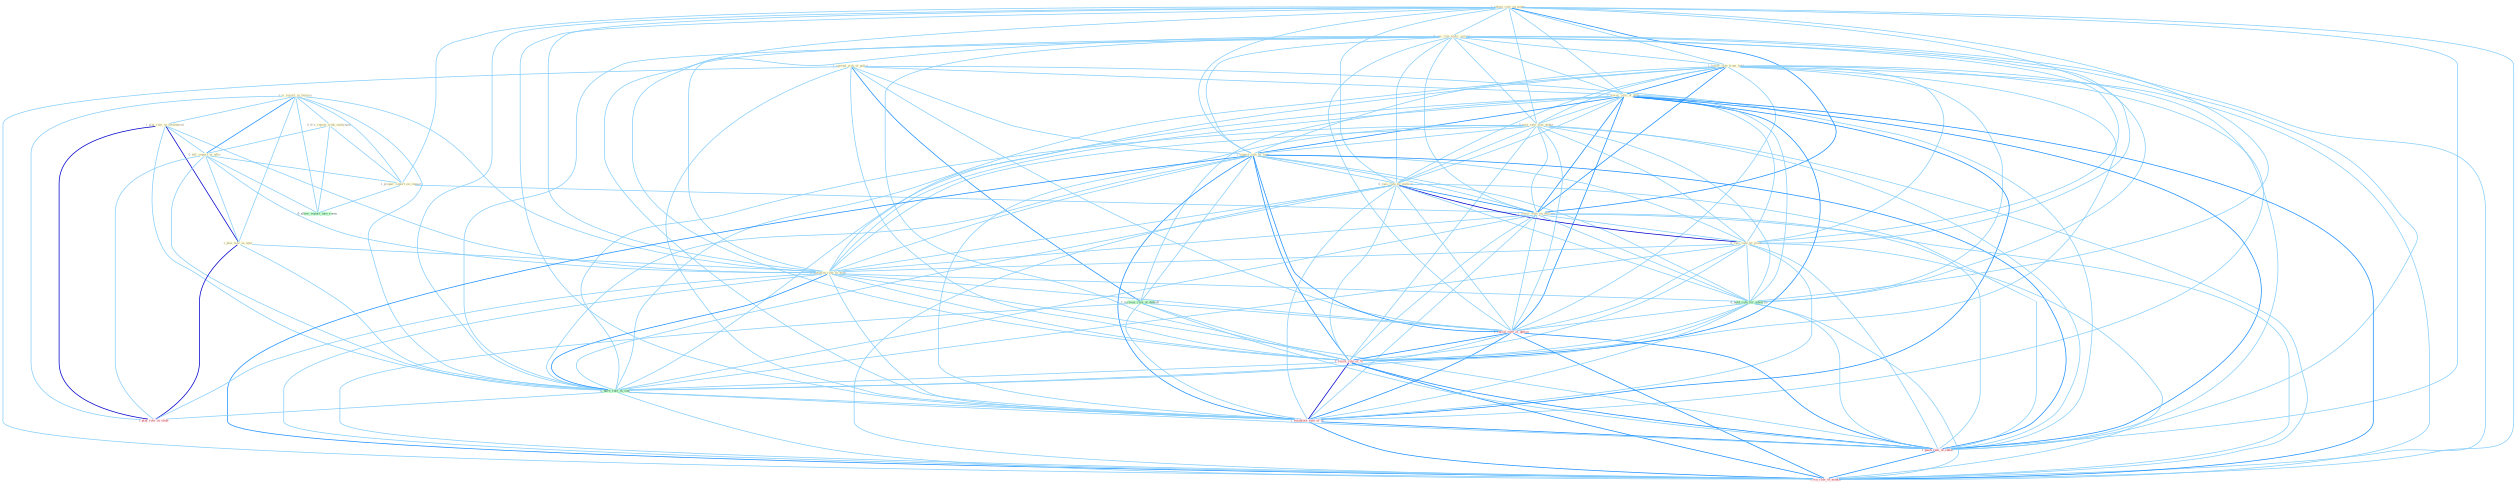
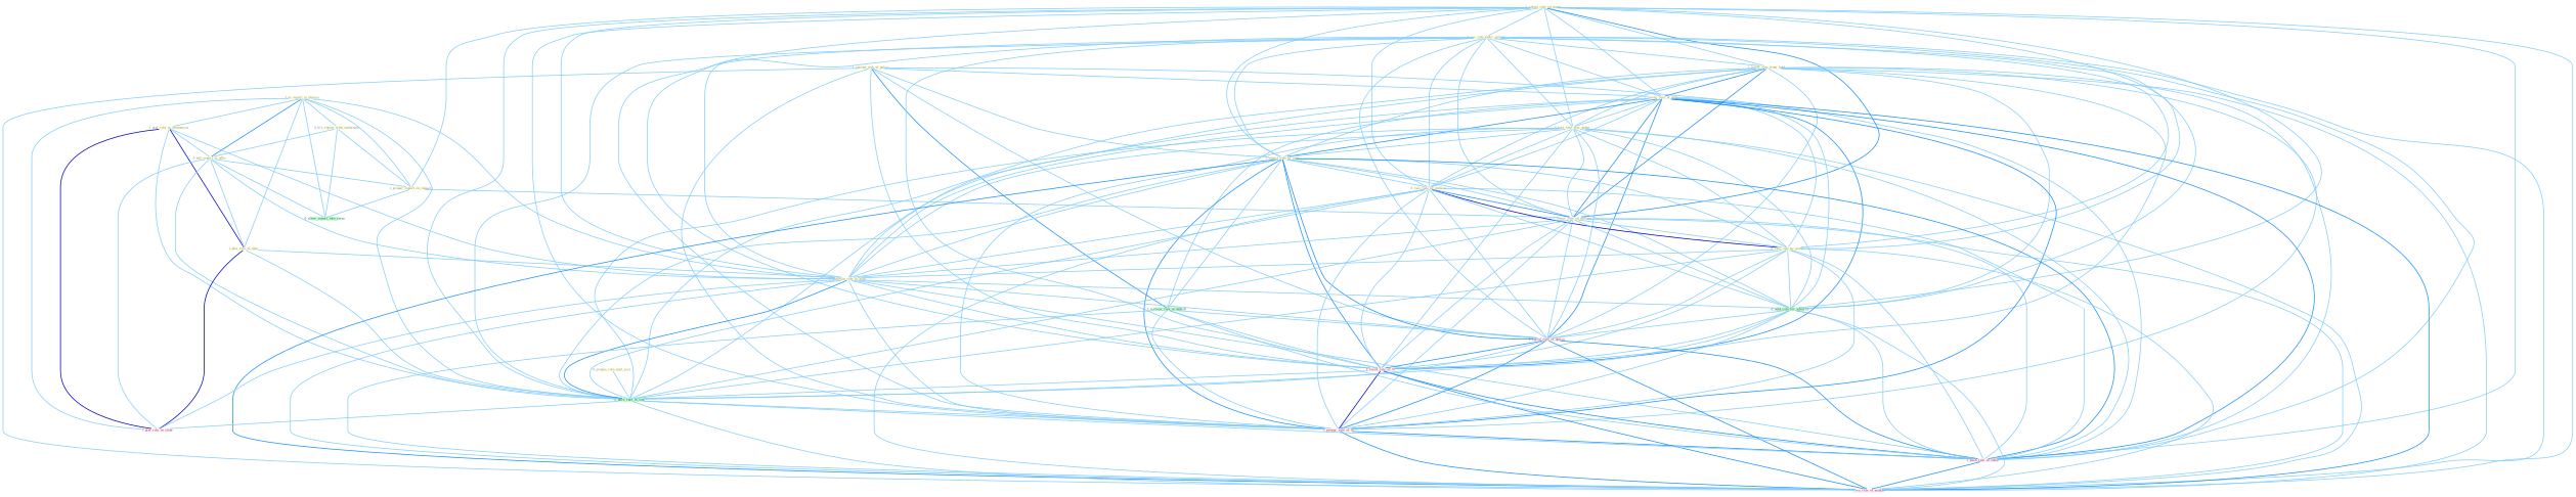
  graph {
    node [color="#ffffe0" fixedsize=true fontcolor="#8b7d6b" fontsize=4 shape=polygon style=filled]
    edge [color="#87cefa" w=1]
    "1_is_report_in_bureau " [height=.06 width=.5]
    "1_spread_risk_of_polici " [height=.06 width=.5]
    "0_file_report_with_entitynam " [height=.06 width=.5]
    "1_retain_rate_on_paper " [height=.06 width=.5]
    "0_eas_rate_befor_spring " [height=.06 width=.5]
    "0_lower_rate_from_hold " [height=.06 width=.5]
    "1_lower_rate_of_debt " [height=.06 width=.5]
    "0_turn_rate_sinc_debut " [height=.06 width=.5]
+   "0_propos_rule_next_year " [height=.06 width=.5]
    "1_plai_role_in_settlement " [height=.06 width=.5]
    "0_tell_report_in_offic " [height=.06 width=.5]
    "1_prepar_report_on_impact " [height=.06 width=.5]
    "1_expect_rate_of_loan " [height=.06 width=.5]
    "0_rais_rate_by_million " [height=.06 width=.5]
    "1_lower_rate_on_million " [height=.06 width=.5]
    "0_rais_rate_by_point " [height=.06 width=.5]
    "1_plai_role_in_oper " [height=.06 width=.5]
    "0_question_rate_in_hear " [height=.06 width=.5]
    "1_calcul_rate_of_option " [color="#fff0f5" fontcolor="#b22222" height=.06 width=.5]
    "1_reach_rate_of_% " [color="#fff0f5" fontcolor="#b22222" height=.06 width=.5]
-   "1_establish_rate_of_% " [color="#fff0f5" fontcolor="#b22222" height=.06 width=.5]
+   "1_establish_rate_of_% " [color="#fff0f5" fontcolor="#b22222" height=.06 width=.5 label="1_prepar_rate_of_%"]
    "0_plai_role_in_slide " [color="#fff0f5" fontcolor="#b22222" height=.06 width=.5]
    "1_push_rate_of_inflat " [color="#fff0f5" fontcolor="#b22222" height=.06 width=.5]
    "1_wa_rate_of_month " [color="#fff0f5" fontcolor="#b22222" height=.06 width=.5]
    "0_allow_report_into_room " [color="#BDFCC9" fontcolor="#2f4f4f" height=.06 width=.5]
    n26 [color="#BDFCC9" fontcolor="#2f4f4f" height=.06 label="0_have_rate_in_sinc" width=.5]
    "1_increas_risk_of_default " [color="#BDFCC9" fontcolor="#2f4f4f" height=.06 width=.5]
    "0_hold_rate_for_advertis " [color="#BDFCC9" fontcolor="#2f4f4f" height=.06 width=.5]
    subgraph sub_1 {
      "1_is_report_in_bureau "
      "1_spread_risk_of_polici "
      "0_file_report_with_entitynam "
      "1_retain_rate_on_paper "
      "0_eas_rate_befor_spring "
      "0_lower_rate_from_hold "
      "1_lower_rate_of_debt "
      "0_turn_rate_sinc_debut "
+     "0_propos_rule_next_year "
      "1_plai_role_in_settlement "
      "0_tell_report_in_offic "
      "1_prepar_report_on_impact "
      "1_expect_rate_of_loan "
      "0_rais_rate_by_million "
      "1_lower_rate_on_million "
      "0_rais_rate_by_point "
      "1_plai_role_in_oper "
      "0_question_rate_in_hear "
    }
    subgraph sub_2 {
      "1_calcul_rate_of_option "
      "1_reach_rate_of_% "
      "1_establish_rate_of_% "
      "0_plai_role_in_slide "
      "1_push_rate_of_inflat "
      "1_wa_rate_of_month "
    }
    "1_is_report_in_bureau " -- "0_file_report_with_entitynam "
    "1_is_report_in_bureau " -- "1_plai_role_in_settlement "
    "1_is_report_in_bureau " -- "0_tell_report_in_offic " [color="#1e90ff" w=2]
    "1_is_report_in_bureau " -- "1_prepar_report_on_impact "
    "1_is_report_in_bureau " -- "1_plai_role_in_oper "
    "1_is_report_in_bureau " -- "0_question_rate_in_hear "
    "1_is_report_in_bureau " -- "0_plai_role_in_slide "
    "1_is_report_in_bureau " -- "0_allow_report_into_room "
    "1_is_report_in_bureau " -- n26
    "1_spread_risk_of_polici " -- "1_lower_rate_of_debt "
    "1_spread_risk_of_polici " -- "1_expect_rate_of_loan "
    "1_spread_risk_of_polici " -- "1_calcul_rate_of_option "
    "1_spread_risk_of_polici " -- "1_reach_rate_of_% "
    "1_spread_risk_of_polici " -- "1_establish_rate_of_% "
    "1_spread_risk_of_polici " -- "1_push_rate_of_inflat "
    "1_spread_risk_of_polici " -- "1_wa_rate_of_month "
    "1_spread_risk_of_polici " -- "1_increas_risk_of_default " [color="#1e90ff" w=2]
    "0_file_report_with_entitynam " -- "0_tell_report_in_offic "
    "0_file_report_with_entitynam " -- "1_prepar_report_on_impact "
    "0_file_report_with_entitynam " -- "0_allow_report_into_room "
    "1_retain_rate_on_paper " -- "0_eas_rate_befor_spring "
    "1_retain_rate_on_paper " -- "0_lower_rate_from_hold "
    "1_retain_rate_on_paper " -- "1_lower_rate_of_debt "
    "1_retain_rate_on_paper " -- "0_turn_rate_sinc_debut "
    "1_retain_rate_on_paper " -- "1_prepar_report_on_impact "
    "1_retain_rate_on_paper " -- "1_expect_rate_of_loan "
    "1_retain_rate_on_paper " -- "0_rais_rate_by_million "
    "1_retain_rate_on_paper " -- "1_lower_rate_on_million " [color="#1e90ff" w=2]
    "1_retain_rate_on_paper " -- "0_rais_rate_by_point "
    "1_retain_rate_on_paper " -- "0_question_rate_in_hear "
    "1_retain_rate_on_paper " -- "1_reach_rate_of_% "
    "1_retain_rate_on_paper " -- "1_establish_rate_of_% "
    "1_retain_rate_on_paper " -- "1_push_rate_of_inflat "
    "1_retain_rate_on_paper " -- "1_wa_rate_of_month "
    "1_retain_rate_on_paper " -- n26
    "1_retain_rate_on_paper " -- "0_hold_rate_for_advertis "
    "0_eas_rate_befor_spring " -- "0_lower_rate_from_hold "
    "0_eas_rate_befor_spring " -- "1_lower_rate_of_debt "
    "0_eas_rate_befor_spring " -- "0_turn_rate_sinc_debut "
    "0_eas_rate_befor_spring " -- "1_expect_rate_of_loan "
    "0_eas_rate_befor_spring " -- "0_rais_rate_by_million "
    "0_eas_rate_befor_spring " -- "1_lower_rate_on_million "
    "0_eas_rate_befor_spring " -- "0_rais_rate_by_point "
    "0_eas_rate_befor_spring " -- "0_question_rate_in_hear "
    "0_eas_rate_befor_spring " -- "1_calcul_rate_of_option "
    "0_eas_rate_befor_spring " -- "1_reach_rate_of_% "
    "0_eas_rate_befor_spring " -- "1_establish_rate_of_% "
    "0_eas_rate_befor_spring " -- "1_push_rate_of_inflat "
    "0_eas_rate_befor_spring " -- "1_wa_rate_of_month "
    "0_eas_rate_befor_spring " -- n26
    "0_eas_rate_befor_spring " -- "0_hold_rate_for_advertis "
    "0_lower_rate_from_hold " -- "1_lower_rate_of_debt " [color="#1e90ff" w=2]
    "0_lower_rate_from_hold " -- "0_turn_rate_sinc_debut "
    "0_lower_rate_from_hold " -- "1_expect_rate_of_loan "
    "0_lower_rate_from_hold " -- "0_rais_rate_by_million "
    "0_lower_rate_from_hold " -- "1_lower_rate_on_million " [color="#1e90ff" w=2]
-   "0_lower_rate_from_hold " -- "0_rais_rate_by_point "
    "0_lower_rate_from_hold " -- "0_question_rate_in_hear "
    "0_lower_rate_from_hold " -- "1_calcul_rate_of_option "
    "0_lower_rate_from_hold " -- "1_reach_rate_of_% "
    "0_lower_rate_from_hold " -- "1_establish_rate_of_% "
    "0_lower_rate_from_hold " -- "1_push_rate_of_inflat "
    "0_lower_rate_from_hold " -- "1_wa_rate_of_month "
    "0_lower_rate_from_hold " -- n26
    "0_lower_rate_from_hold " -- "0_hold_rate_for_advertis "
    "1_lower_rate_of_debt " -- "0_turn_rate_sinc_debut "
    "1_lower_rate_of_debt " -- "1_expect_rate_of_loan " [color="#1e90ff" w=2]
    "1_lower_rate_of_debt " -- "0_rais_rate_by_million "
    "1_lower_rate_of_debt " -- "1_lower_rate_on_million " [color="#1e90ff" w=2]
    "1_lower_rate_of_debt " -- "0_rais_rate_by_point "
    "1_lower_rate_of_debt " -- "0_question_rate_in_hear "
    "1_lower_rate_of_debt " -- "1_calcul_rate_of_option " [color="#1e90ff" w=2]
    "1_lower_rate_of_debt " -- "1_reach_rate_of_% " [color="#1e90ff" w=2]
    "1_lower_rate_of_debt " -- "1_establish_rate_of_% " [color="#1e90ff" w=2]
    "1_lower_rate_of_debt " -- "1_push_rate_of_inflat " [color="#1e90ff" w=2]
    "1_lower_rate_of_debt " -- "1_wa_rate_of_month " [color="#1e90ff" w=2]
    "1_lower_rate_of_debt " -- n26
    "1_lower_rate_of_debt " -- "1_increas_risk_of_default "
    "1_lower_rate_of_debt " -- "0_hold_rate_for_advertis "
    "0_turn_rate_sinc_debut " -- "1_expect_rate_of_loan "
    "0_turn_rate_sinc_debut " -- "0_rais_rate_by_million "
    "0_turn_rate_sinc_debut " -- "1_lower_rate_on_million "
    "0_turn_rate_sinc_debut " -- "0_rais_rate_by_point "
    "0_turn_rate_sinc_debut " -- "0_question_rate_in_hear "
    "0_turn_rate_sinc_debut " -- "1_calcul_rate_of_option "
    "0_turn_rate_sinc_debut " -- "1_reach_rate_of_% "
    "0_turn_rate_sinc_debut " -- "1_establish_rate_of_% "
    "0_turn_rate_sinc_debut " -- "1_push_rate_of_inflat "
    "0_turn_rate_sinc_debut " -- "1_wa_rate_of_month "
    "0_turn_rate_sinc_debut " -- n26
    "0_turn_rate_sinc_debut " -- "0_hold_rate_for_advertis "
+   "0_propos_rule_next_year " -- n26
    "1_plai_role_in_settlement " -- "0_tell_report_in_offic "
    "1_plai_role_in_settlement " -- "1_plai_role_in_oper " [color="#0000cd" w=3]
    "1_plai_role_in_settlement " -- "0_question_rate_in_hear "
    "1_plai_role_in_settlement " -- "0_plai_role_in_slide " [color="#0000cd" w=3]
    "1_plai_role_in_settlement " -- n26
    "0_tell_report_in_offic " -- "1_prepar_report_on_impact "
    "0_tell_report_in_offic " -- "1_plai_role_in_oper "
    "0_tell_report_in_offic " -- "0_question_rate_in_hear "
    "0_tell_report_in_offic " -- "0_plai_role_in_slide "
    "0_tell_report_in_offic " -- "0_allow_report_into_room "
    "0_tell_report_in_offic " -- n26
    "1_prepar_report_on_impact " -- "1_lower_rate_on_million "
    "1_prepar_report_on_impact " -- "0_allow_report_into_room "
    "1_expect_rate_of_loan " -- "0_rais_rate_by_million "
    "1_expect_rate_of_loan " -- "1_lower_rate_on_million "
    "1_expect_rate_of_loan " -- "0_rais_rate_by_point "
    "1_expect_rate_of_loan " -- "0_question_rate_in_hear "
    "1_expect_rate_of_loan " -- "1_calcul_rate_of_option " [color="#1e90ff" w=2]
    "1_expect_rate_of_loan " -- "1_reach_rate_of_% " [color="#1e90ff" w=2]
    "1_expect_rate_of_loan " -- "1_establish_rate_of_% " [color="#1e90ff" w=2]
    "1_expect_rate_of_loan " -- "1_push_rate_of_inflat " [color="#1e90ff" w=2]
    "1_expect_rate_of_loan " -- "1_wa_rate_of_month " [color="#1e90ff" w=2]
    "1_expect_rate_of_loan " -- n26
    "1_expect_rate_of_loan " -- "1_increas_risk_of_default "
    "1_expect_rate_of_loan " -- "0_hold_rate_for_advertis "
    "0_rais_rate_by_million " -- "1_lower_rate_on_million " [color="#1e90ff" w=2]
    "0_rais_rate_by_million " -- "0_rais_rate_by_point " [color="#0000cd" w=3]
    "0_rais_rate_by_million " -- "0_question_rate_in_hear "
    "0_rais_rate_by_million " -- "1_calcul_rate_of_option "
    "0_rais_rate_by_million " -- "1_reach_rate_of_% "
    "0_rais_rate_by_million " -- "1_establish_rate_of_% "
    "0_rais_rate_by_million " -- "1_push_rate_of_inflat "
    "0_rais_rate_by_million " -- "1_wa_rate_of_month "
    "0_rais_rate_by_million " -- n26
    "0_rais_rate_by_million " -- "0_hold_rate_for_advertis "
    "1_lower_rate_on_million " -- "0_rais_rate_by_point "
    "1_lower_rate_on_million " -- "0_question_rate_in_hear "
    "1_lower_rate_on_million " -- "1_calcul_rate_of_option "
    "1_lower_rate_on_million " -- "1_reach_rate_of_% "
    "1_lower_rate_on_million " -- "1_establish_rate_of_% "
    "1_lower_rate_on_million " -- "1_push_rate_of_inflat "
    "1_lower_rate_on_million " -- "1_wa_rate_of_month "
    "1_lower_rate_on_million " -- n26
    "1_lower_rate_on_million " -- "0_hold_rate_for_advertis "
    "0_rais_rate_by_point " -- "0_question_rate_in_hear "
    "0_rais_rate_by_point " -- "1_calcul_rate_of_option "
    "0_rais_rate_by_point " -- "1_reach_rate_of_% "
    "0_rais_rate_by_point " -- "1_establish_rate_of_% "
    "0_rais_rate_by_point " -- "1_push_rate_of_inflat "
    "0_rais_rate_by_point " -- "1_wa_rate_of_month "
    "0_rais_rate_by_point " -- n26
    "0_rais_rate_by_point " -- "0_hold_rate_for_advertis "
    "1_plai_role_in_oper " -- "0_question_rate_in_hear "
    "1_plai_role_in_oper " -- "0_plai_role_in_slide " [color="#0000cd" w=3]
    "1_plai_role_in_oper " -- n26
    "0_question_rate_in_hear " -- "1_calcul_rate_of_option "
    "0_question_rate_in_hear " -- "1_reach_rate_of_% "
    "0_question_rate_in_hear " -- "1_establish_rate_of_% "
    "0_question_rate_in_hear " -- "0_plai_role_in_slide "
    "0_question_rate_in_hear " -- "1_push_rate_of_inflat "
    "0_question_rate_in_hear " -- "1_wa_rate_of_month "
    "0_question_rate_in_hear " -- n26 [color="#1e90ff" w=2]
    "0_question_rate_in_hear " -- "0_hold_rate_for_advertis "
    "1_calcul_rate_of_option " -- "1_reach_rate_of_% " [color="#1e90ff" w=2]
    "1_calcul_rate_of_option " -- "1_establish_rate_of_% " [color="#1e90ff" w=2]
    "1_calcul_rate_of_option " -- "1_push_rate_of_inflat " [color="#1e90ff" w=2]
    "1_calcul_rate_of_option " -- "1_wa_rate_of_month " [color="#1e90ff" w=2]
    "1_calcul_rate_of_option " -- n26
    "1_reach_rate_of_% " -- "1_establish_rate_of_% " [color="#0000cd" w=3]
    "1_reach_rate_of_% " -- "1_push_rate_of_inflat " [color="#1e90ff" w=2]
    "1_reach_rate_of_% " -- "1_wa_rate_of_month " [color="#1e90ff" w=2]
    "1_reach_rate_of_% " -- n26
    "1_establish_rate_of_% " -- "1_push_rate_of_inflat " [color="#1e90ff" w=2]
    "1_establish_rate_of_% " -- "1_wa_rate_of_month " [color="#1e90ff" w=2]
    "1_push_rate_of_inflat " -- "1_wa_rate_of_month " [color="#1e90ff" w=2]
    n26 -- "1_establish_rate_of_% "
    n26 -- "0_plai_role_in_slide "
    n26 -- "1_push_rate_of_inflat "
    n26 -- "1_wa_rate_of_month "
    "1_increas_risk_of_default " -- "1_calcul_rate_of_option "
    "1_increas_risk_of_default " -- "1_reach_rate_of_% "
    "1_increas_risk_of_default " -- "1_establish_rate_of_% "
    "1_increas_risk_of_default " -- "1_push_rate_of_inflat "
    "1_increas_risk_of_default " -- "1_wa_rate_of_month "
    "0_hold_rate_for_advertis " -- "1_calcul_rate_of_option "
    "0_hold_rate_for_advertis " -- "1_reach_rate_of_% "
    "0_hold_rate_for_advertis " -- "1_establish_rate_of_% "
    "0_hold_rate_for_advertis " -- "1_push_rate_of_inflat "
    "0_hold_rate_for_advertis " -- "1_wa_rate_of_month "
    "0_hold_rate_for_advertis " -- n26
  }
